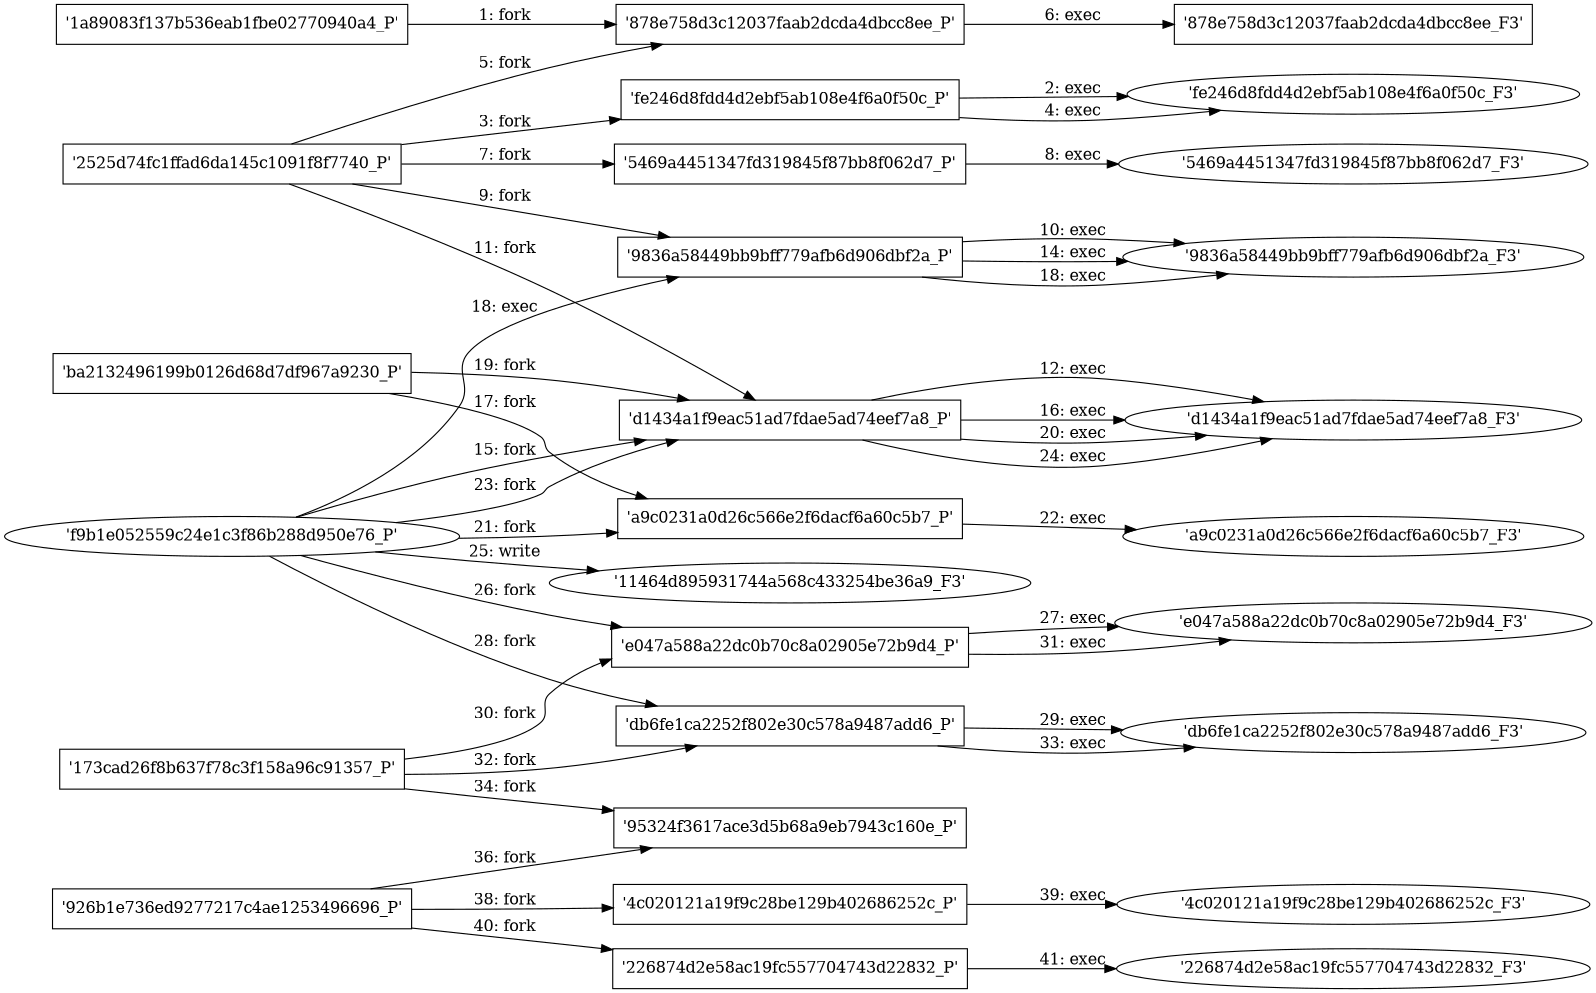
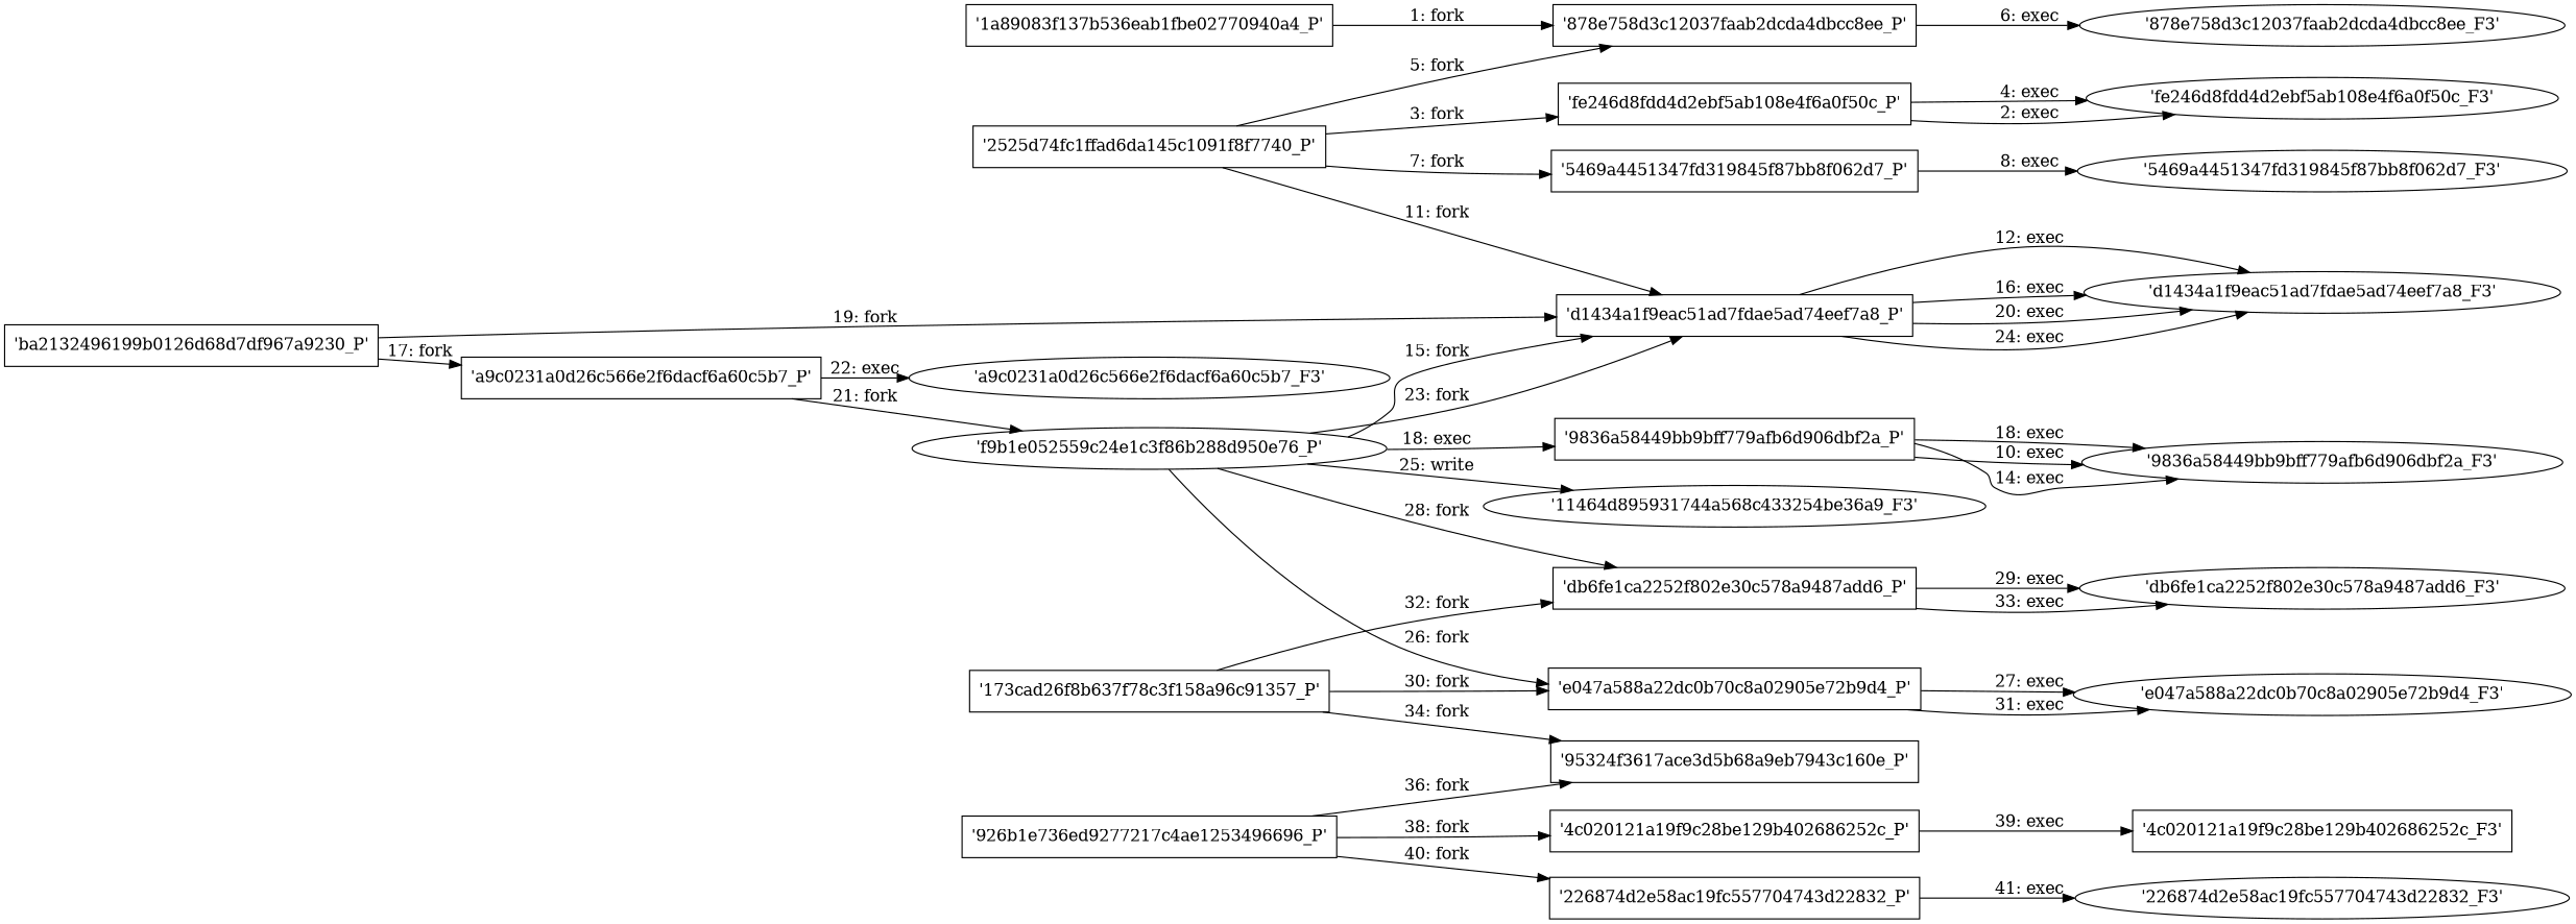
  digraph {
    engine=neato
    fixedsize=false
    fontsize=10
    nodesep=0.3
    rankdir=LR
    ranksep=0
    splines=true
    node [node_type=Process shape=box]
    "'1a89083f137b536eab1fbe02770940a4_P'"
    "'878e758d3c12037faab2dcda4dbcc8ee_P'"
    "'fe246d8fdd4d2ebf5ab108e4f6a0f50c_F3'" [node_type=File shape=ellipse]
    "'fe246d8fdd4d2ebf5ab108e4f6a0f50c_P'"
    "'2525d74fc1ffad6da145c1091f8f7740_P'"
    "'5469a4451347fd319845f87bb8f062d7_P'"
    "'9836a58449bb9bff779afb6d906dbf2a_P'"
    "'d1434a1f9eac51ad7fdae5ad74eef7a8_P'"
-   "'878e758d3c12037faab2dcda4dbcc8ee_F3'" [node_type=File]
+   "'878e758d3c12037faab2dcda4dbcc8ee_F3'" [node_type=File shape=ellipse]
    "'5469a4451347fd319845f87bb8f062d7_F3'" [node_type=File shape=ellipse]
    "'9836a58449bb9bff779afb6d906dbf2a_F3'" [node_type=File shape=ellipse]
    "'d1434a1f9eac51ad7fdae5ad74eef7a8_F3'" [node_type=File shape=ellipse]
    "'f9b1e052559c24e1c3f86b288d950e76_P'" [shape=ellipse]
    "'a9c0231a0d26c566e2f6dacf6a60c5b7_P'"
    "'11464d895931744a568c433254be36a9_F3'" [node_type=file shape=ellipse]
    "'e047a588a22dc0b70c8a02905e72b9d4_P'"
    "'db6fe1ca2252f802e30c578a9487add6_P'"
    "'a9c0231a0d26c566e2f6dacf6a60c5b7_F3'" [node_type=File shape=ellipse]
    "'e047a588a22dc0b70c8a02905e72b9d4_F3'" [node_type=File shape=ellipse]
    "'db6fe1ca2252f802e30c578a9487add6_F3'" [node_type=File shape=ellipse]
    "'ba2132496199b0126d68d7df967a9230_P'"
    "'173cad26f8b637f78c3f158a96c91357_P'"
    "'95324f3617ace3d5b68a9eb7943c160e_P'"
    "'926b1e736ed9277217c4ae1253496696_P'"
    "'4c020121a19f9c28be129b402686252c_P'"
    "'226874d2e58ac19fc557704743d22832_P'"
-   "'4c020121a19f9c28be129b402686252c_F3'" [node_type=File shape=ellipse]
+   "'4c020121a19f9c28be129b402686252c_F3'" [node_type=File]
    "'226874d2e58ac19fc557704743d22832_F3'" [node_type=File shape=ellipse]
    "'1a89083f137b536eab1fbe02770940a4_P'" -> "'878e758d3c12037faab2dcda4dbcc8ee_P'" [label="1: fork"]
    "'878e758d3c12037faab2dcda4dbcc8ee_P'" -> "'878e758d3c12037faab2dcda4dbcc8ee_F3'" [label="6: exec"]
    "'fe246d8fdd4d2ebf5ab108e4f6a0f50c_P'" -> "'fe246d8fdd4d2ebf5ab108e4f6a0f50c_F3'" [label="2: exec"]
    "'fe246d8fdd4d2ebf5ab108e4f6a0f50c_P'" -> "'fe246d8fdd4d2ebf5ab108e4f6a0f50c_F3'" [label="4: exec"]
    "'2525d74fc1ffad6da145c1091f8f7740_P'" -> "'878e758d3c12037faab2dcda4dbcc8ee_P'" [label="5: fork"]
    "'2525d74fc1ffad6da145c1091f8f7740_P'" -> "'fe246d8fdd4d2ebf5ab108e4f6a0f50c_P'" [label="3: fork"]
    "'2525d74fc1ffad6da145c1091f8f7740_P'" -> "'5469a4451347fd319845f87bb8f062d7_P'" [label="7: fork"]
-   "'2525d74fc1ffad6da145c1091f8f7740_P'" -> "'9836a58449bb9bff779afb6d906dbf2a_P'" [label="9: fork"]
    "'2525d74fc1ffad6da145c1091f8f7740_P'" -> "'d1434a1f9eac51ad7fdae5ad74eef7a8_P'" [label="11: fork"]
    "'5469a4451347fd319845f87bb8f062d7_P'" -> "'5469a4451347fd319845f87bb8f062d7_F3'" [label="8: exec"]
    "'9836a58449bb9bff779afb6d906dbf2a_P'" -> "'9836a58449bb9bff779afb6d906dbf2a_F3'" [label="10: exec"]
    "'9836a58449bb9bff779afb6d906dbf2a_P'" -> "'9836a58449bb9bff779afb6d906dbf2a_F3'" [label="14: exec"]
    "'9836a58449bb9bff779afb6d906dbf2a_P'" -> "'9836a58449bb9bff779afb6d906dbf2a_F3'" [label="18: exec"]
    "'d1434a1f9eac51ad7fdae5ad74eef7a8_P'" -> "'d1434a1f9eac51ad7fdae5ad74eef7a8_F3'" [label="12: exec"]
    "'d1434a1f9eac51ad7fdae5ad74eef7a8_P'" -> "'d1434a1f9eac51ad7fdae5ad74eef7a8_F3'" [label="16: exec"]
    "'d1434a1f9eac51ad7fdae5ad74eef7a8_P'" -> "'d1434a1f9eac51ad7fdae5ad74eef7a8_F3'" [label="20: exec"]
    "'d1434a1f9eac51ad7fdae5ad74eef7a8_P'" -> "'d1434a1f9eac51ad7fdae5ad74eef7a8_F3'" [label="24: exec"]
    "'f9b1e052559c24e1c3f86b288d950e76_P'" -> "'9836a58449bb9bff779afb6d906dbf2a_P'" [label="18: exec"]
    "'f9b1e052559c24e1c3f86b288d950e76_P'" -> "'d1434a1f9eac51ad7fdae5ad74eef7a8_P'" [label="15: fork"]
    "'f9b1e052559c24e1c3f86b288d950e76_P'" -> "'d1434a1f9eac51ad7fdae5ad74eef7a8_P'" [label="23: fork"]
-   "'f9b1e052559c24e1c3f86b288d950e76_P'" -> "'a9c0231a0d26c566e2f6dacf6a60c5b7_P'" [label="21: fork"]
+   "'a9c0231a0d26c566e2f6dacf6a60c5b7_P'" -> "'f9b1e052559c24e1c3f86b288d950e76_P'" [label="21: fork"]
    "'f9b1e052559c24e1c3f86b288d950e76_P'" -> "'11464d895931744a568c433254be36a9_F3'" [label="25: write"]
    "'f9b1e052559c24e1c3f86b288d950e76_P'" -> "'e047a588a22dc0b70c8a02905e72b9d4_P'" [label="26: fork"]
    "'f9b1e052559c24e1c3f86b288d950e76_P'" -> "'db6fe1ca2252f802e30c578a9487add6_P'" [label="28: fork"]
    "'a9c0231a0d26c566e2f6dacf6a60c5b7_P'" -> "'a9c0231a0d26c566e2f6dacf6a60c5b7_F3'" [label="22: exec"]
    "'e047a588a22dc0b70c8a02905e72b9d4_P'" -> "'e047a588a22dc0b70c8a02905e72b9d4_F3'" [label="27: exec"]
    "'e047a588a22dc0b70c8a02905e72b9d4_P'" -> "'e047a588a22dc0b70c8a02905e72b9d4_F3'" [label="31: exec"]
    "'db6fe1ca2252f802e30c578a9487add6_P'" -> "'db6fe1ca2252f802e30c578a9487add6_F3'" [label="29: exec"]
    "'db6fe1ca2252f802e30c578a9487add6_P'" -> "'db6fe1ca2252f802e30c578a9487add6_F3'" [label="33: exec"]
    "'ba2132496199b0126d68d7df967a9230_P'" -> "'d1434a1f9eac51ad7fdae5ad74eef7a8_P'" [label="19: fork"]
    "'ba2132496199b0126d68d7df967a9230_P'" -> "'a9c0231a0d26c566e2f6dacf6a60c5b7_P'" [label="17: fork"]
    "'173cad26f8b637f78c3f158a96c91357_P'" -> "'e047a588a22dc0b70c8a02905e72b9d4_P'" [label="30: fork"]
    "'173cad26f8b637f78c3f158a96c91357_P'" -> "'db6fe1ca2252f802e30c578a9487add6_P'" [label="32: fork"]
    "'173cad26f8b637f78c3f158a96c91357_P'" -> "'95324f3617ace3d5b68a9eb7943c160e_P'" [label="34: fork"]
    "'926b1e736ed9277217c4ae1253496696_P'" -> "'95324f3617ace3d5b68a9eb7943c160e_P'" [label="36: fork"]
    "'926b1e736ed9277217c4ae1253496696_P'" -> "'4c020121a19f9c28be129b402686252c_P'" [label="38: fork"]
    "'926b1e736ed9277217c4ae1253496696_P'" -> "'226874d2e58ac19fc557704743d22832_P'" [label="40: fork"]
    "'4c020121a19f9c28be129b402686252c_P'" -> "'4c020121a19f9c28be129b402686252c_F3'" [label="39: exec"]
    "'226874d2e58ac19fc557704743d22832_P'" -> "'226874d2e58ac19fc557704743d22832_F3'" [label="41: exec"]
  }
